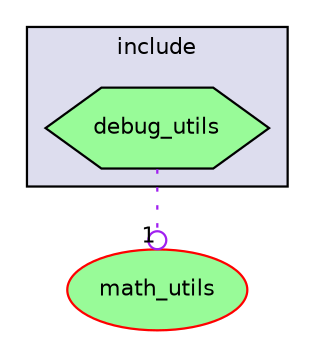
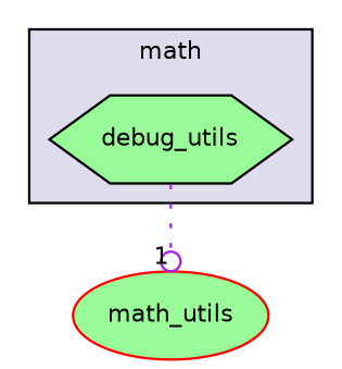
  digraph {
    compound=true
    node [fillcolor=palegreen fontname=Helvetica fontsize=10 style=filled]
    n1 [label=debug_utils pencolor=black shape=hexagon]
    n2 [color=red label=math_utils shape=ellipse]
    subgraph cluster_1 {
      bgcolor="#ddddee"
      fontname=Helvetica
      fontsize=10
-     label=include
+     label=math
      pencolor=black
      n1
    }
    n1 -> n2 [headlabel=1 labeldistance=1.5 labelfontname=Helvetica labelfontsize=10 color=purple style=dotted arrowhead=odot]
  }
